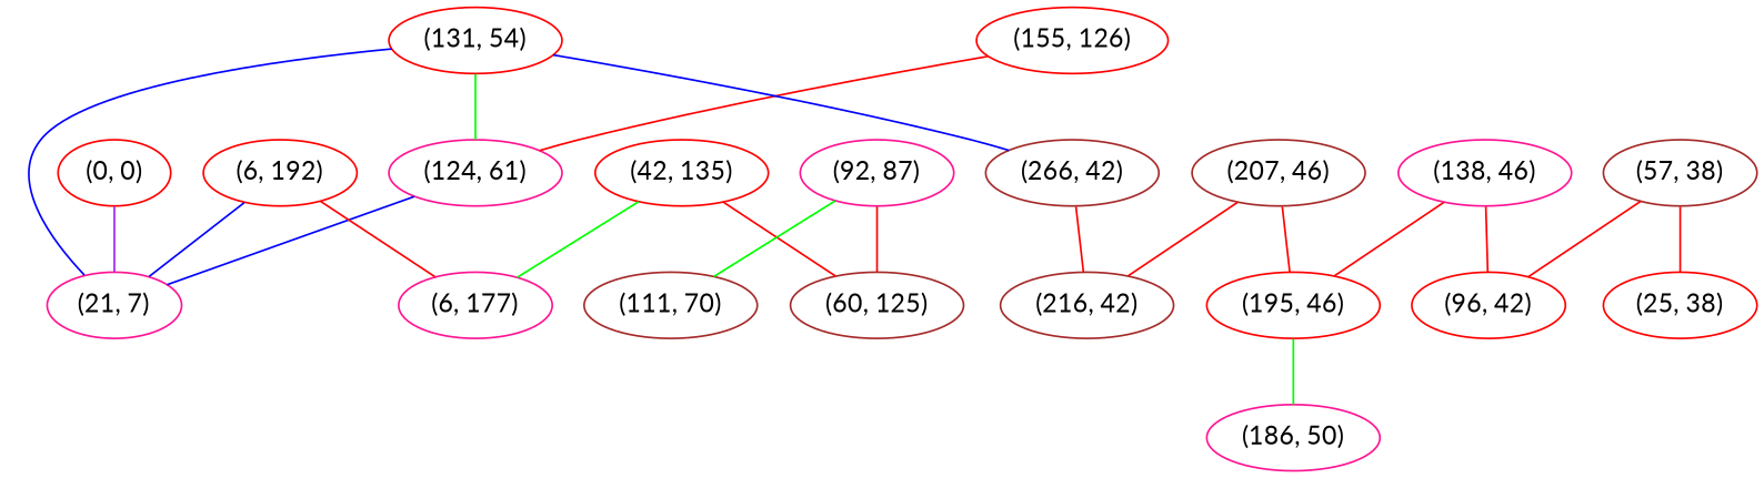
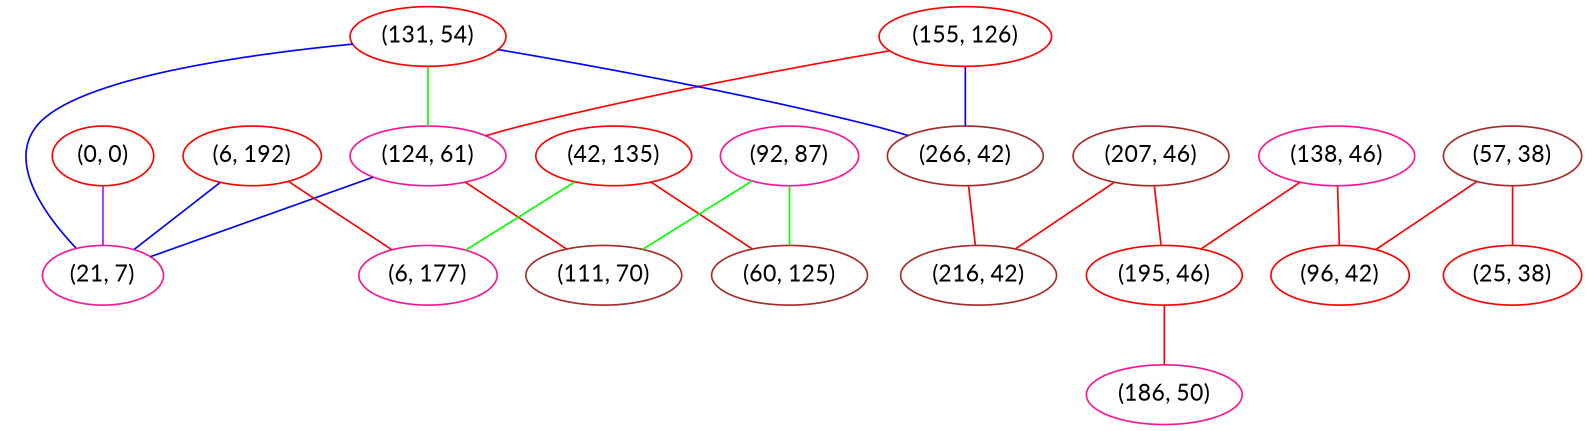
  graph {
    fontname=Lato
    node [color=red fontname=Lato]
    edge [color=red fontname=Lato weight=1]
    n1 [label="(155, 126)"]
    "(124, 61)" [color=deeppink]
    "(266, 42)" [color=brown]
    "(21, 7)" [color=deeppink]
    "(111, 70)" [color=brown]
    "(216, 42)" [color=brown]
    "(0, 0)"
    "(207, 46)" [color=brown]
    "(195, 46)"
    "(186, 50)" [color=deeppink]
    "(131, 54)"
    "(60, 125)" [color=brown]
    "(42, 135)"
    "(6, 177)" [color=deeppink]
    "(57, 38)" [color=brown]
    "(25, 38)"
    "(96, 42)"
    "(92, 87)" [color=deeppink]
    "(6, 192)"
    "(138, 46)" [color=deeppink]
    n1 -- "(124, 61)"
+   n1 -- "(266, 42)" [color=blue weight=3]
    "(124, 61)" -- "(21, 7)" [color=blue weight=3]
+   "(124, 61)" -- "(111, 70)"
    "(266, 42)" -- "(216, 42)"
    "(0, 0)" -- "(21, 7)" [color=purple weight=4]
    "(207, 46)" -- "(216, 42)"
    "(207, 46)" -- "(195, 46)"
-   "(195, 46)" -- "(186, 50)" [color=green]
+   "(195, 46)" -- "(186, 50)"
    "(131, 54)" -- "(124, 61)" [color=green weight=2]
    "(131, 54)" -- "(266, 42)" [color=blue weight=3]
    "(131, 54)" -- "(21, 7)" [color=blue weight=3]
    "(42, 135)" -- "(60, 125)"
    "(42, 135)" -- "(6, 177)" [color=green weight=2]
    "(57, 38)" -- "(25, 38)"
    "(57, 38)" -- "(96, 42)"
    "(92, 87)" -- "(111, 70)" [color=green weight=2]
-   "(92, 87)" -- "(60, 125)" [weight=2]
+   "(92, 87)" -- "(60, 125)" [color=green weight=2]
    "(6, 192)" -- "(21, 7)" [color=blue weight=3]
    "(6, 192)" -- "(6, 177)"
    "(138, 46)" -- "(195, 46)"
    "(138, 46)" -- "(96, 42)"
  }
